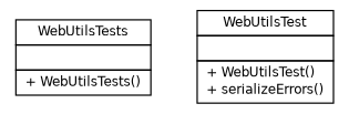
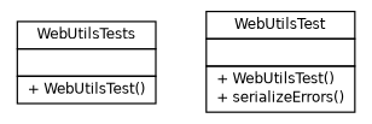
  digraph {
    nodesep=0.25
    ranksep=0.5
    node [fontcolor=black fontname=Helvetica fontsize=10.0 shape=plaintext]
-   n1 [label=<<table title="net.sereneproject.collector.web.utils.WebUtilsTests" border="0" cellborder="1" cellspacing="0" cellpadding="2" port="p" href="./WebUtilsTests.html"> 		<tr><td><table border="0" cellspacing="0" cellpadding="1"> <tr><td align="center" balign="center"> WebUtilsTests </td></tr> 		</table></td></tr> 		<tr><td><table border="0" cellspacing="0" cellpadding="1"> <tr><td align="left" balign="left">  </td></tr> 		</table></td></tr> 		<tr><td><table border="0" cellspacing="0" cellpadding="1"> <tr><td align="left" balign="left"> + WebUtilsTests() </td></tr> 		</table></td></tr> 		</table>>]
+   n1 [label=<<table title="net.sereneproject.collector.web.utils.WebUtilsTests" border="0" cellborder="1" cellspacing="0" cellpadding="2" port="p" href="./WebUtilsTests.html"> 		<tr><td><table border="0" cellspacing="0" cellpadding="1"> <tr><td align="center" balign="center"> WebUtilsTests </td></tr> 		</table></td></tr> 		<tr><td><table border="0" cellspacing="0" cellpadding="1"> <tr><td align="left" balign="left">  </td></tr> 		</table></td></tr> 		<tr><td><table border="0" cellspacing="0" cellpadding="1"> <tr><td align="left" balign="left"> + WebUtilsTest() </td></tr> 		</table></td></tr> 		</table>>]
    n2 [label=<<table title="net.sereneproject.collector.web.utils.WebUtilsTest" border="0" cellborder="1" cellspacing="0" cellpadding="2" port="p" href="./WebUtilsTest.html"> 		<tr><td><table border="0" cellspacing="0" cellpadding="1"> <tr><td align="center" balign="center"> WebUtilsTest </td></tr> 		</table></td></tr> 		<tr><td><table border="0" cellspacing="0" cellpadding="1"> <tr><td align="left" balign="left">  </td></tr> 		</table></td></tr> 		<tr><td><table border="0" cellspacing="0" cellpadding="1"> <tr><td align="left" balign="left"> + WebUtilsTest() </td></tr> <tr><td align="left" balign="left"> + serializeErrors() </td></tr> 		</table></td></tr> 		</table>>]
  }
